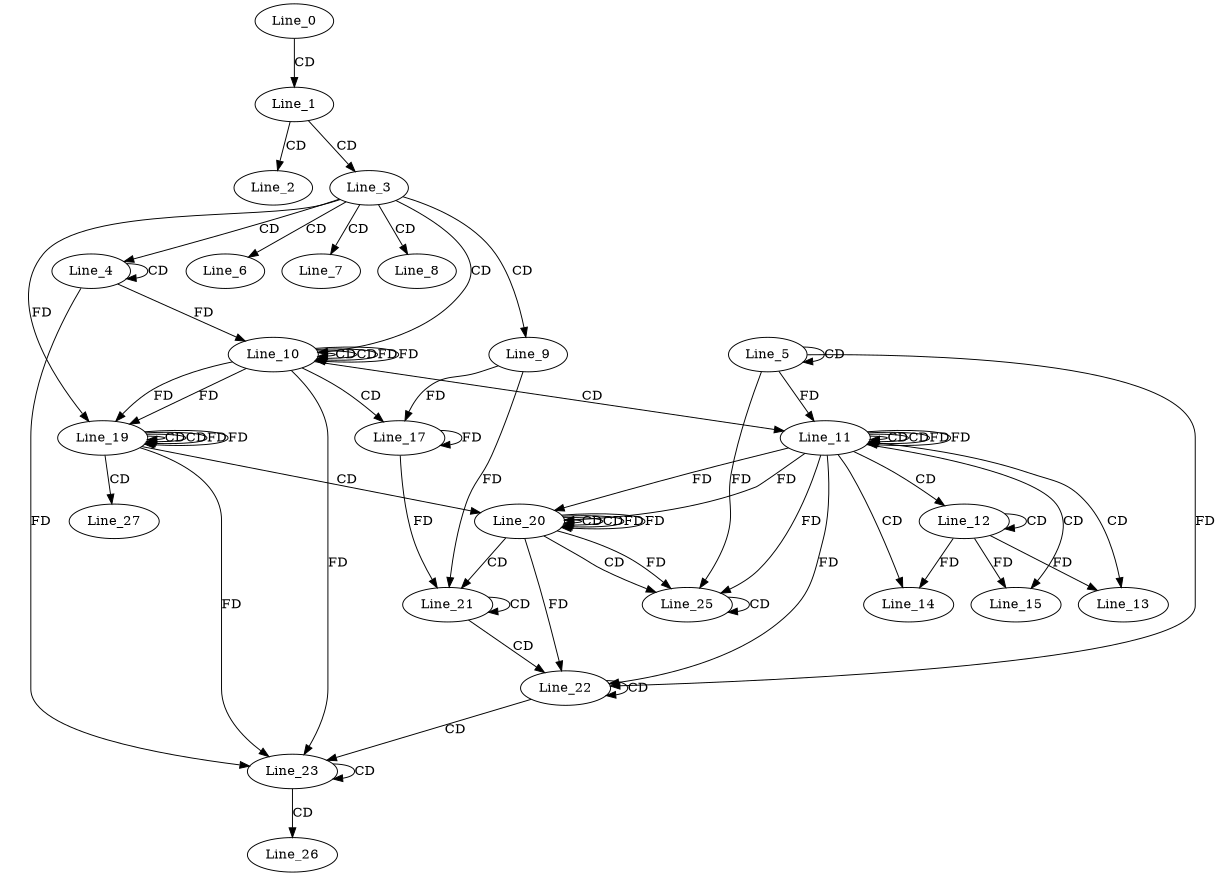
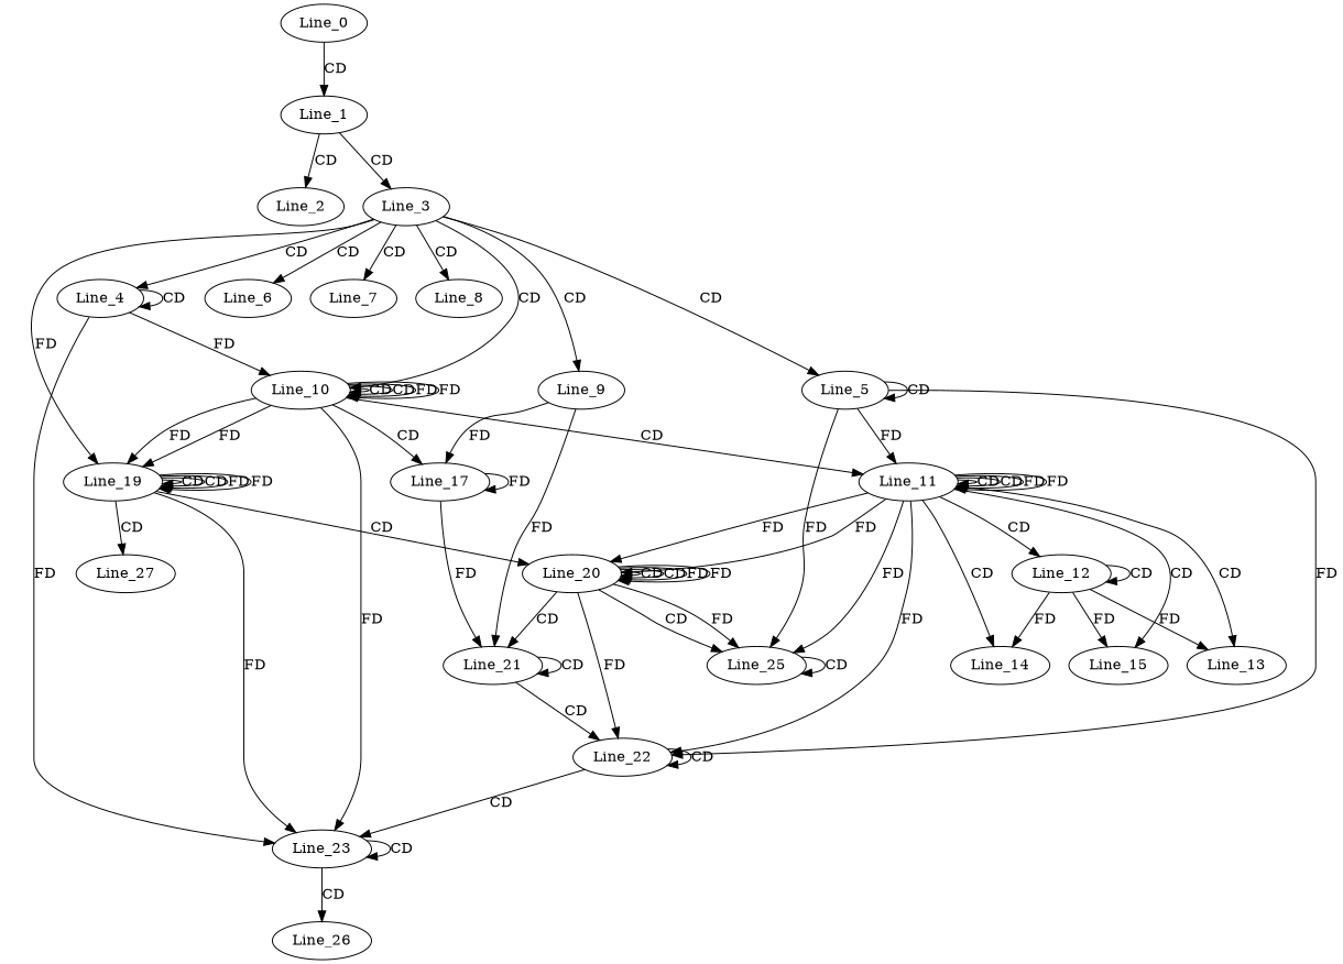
  digraph {
    Line_0
    Line_1
    Line_2
    Line_3
    Line_4
    Line_5
    Line_6
    Line_7
    Line_8
    Line_9
    Line_10
    Line_19
    Line_23
    Line_11
    Line_22
    Line_25
    Line_17
    Line_21
    Line_20
    Line_27
    n21 [label=Line_26]
    Line_12
    Line_13
    Line_14
    Line_15
    Line_0 -> Line_1 [label=CD]
    Line_1 -> Line_2 [label=CD]
    Line_1 -> Line_3 [label=CD]
    Line_3 -> Line_4 [label=CD]
+   Line_3 -> Line_5 [label=CD]
    Line_3 -> Line_6 [label=CD]
    Line_3 -> Line_7 [label=CD]
    Line_3 -> Line_8 [label=CD]
    Line_3 -> Line_9 [label=CD]
    Line_3 -> Line_10 [label=CD]
    Line_3 -> Line_19 [label=FD]
    Line_4 -> Line_4 [label=CD]
    Line_4 -> Line_10 [label=FD]
    Line_4 -> Line_23 [label=FD]
    Line_5 -> Line_5 [label=CD]
    Line_5 -> Line_11 [label=FD]
    Line_5 -> Line_22 [label=FD]
    Line_5 -> Line_25 [label=FD]
    Line_9 -> Line_17 [label=FD]
    Line_9 -> Line_21 [label=FD]
    Line_10 -> Line_10 [label=CD]
    Line_10 -> Line_10 [label=CD]
    Line_10 -> Line_10 [label=FD]
    Line_10 -> Line_10 [label=FD]
    Line_10 -> Line_19 [label=FD]
    Line_10 -> Line_19 [label=FD]
    Line_10 -> Line_23 [label=FD]
    Line_10 -> Line_11 [label=CD]
    Line_10 -> Line_17 [label=CD]
    Line_19 -> Line_19 [label=CD]
    Line_19 -> Line_19 [label=CD]
    Line_19 -> Line_19 [label=FD]
    Line_19 -> Line_19 [label=FD]
    Line_19 -> Line_23 [label=FD]
    Line_19 -> Line_20 [label=CD]
    Line_19 -> Line_27 [label=CD]
    Line_23 -> Line_23 [label=CD]
    Line_23 -> n21 [label=CD]
    Line_11 -> Line_11 [label=CD]
    Line_11 -> Line_11 [label=CD]
    Line_11 -> Line_11 [label=FD]
    Line_11 -> Line_11 [label=FD]
    Line_11 -> Line_22 [label=FD]
    Line_11 -> Line_25 [label=FD]
    Line_11 -> Line_20 [label=FD]
    Line_11 -> Line_20 [label=FD]
    Line_11 -> Line_12 [label=CD]
    Line_11 -> Line_13 [label=CD]
    Line_11 -> Line_14 [label=CD]
    Line_11 -> Line_15 [label=CD]
    Line_22 -> Line_23 [label=CD]
    Line_22 -> Line_22 [label=CD]
    Line_25 -> Line_25 [label=CD]
    Line_17 -> Line_17 [label=FD]
    Line_17 -> Line_21 [label=FD]
    Line_21 -> Line_22 [label=CD]
    Line_21 -> Line_21 [label=CD]
    Line_20 -> Line_22 [label=FD]
    Line_20 -> Line_25 [label=CD]
    Line_20 -> Line_25 [label=FD]
    Line_20 -> Line_21 [label=CD]
    Line_20 -> Line_20 [label=CD]
    Line_20 -> Line_20 [label=CD]
    Line_20 -> Line_20 [label=FD]
    Line_20 -> Line_20 [label=FD]
    Line_12 -> Line_12 [label=CD]
    Line_12 -> Line_13 [label=FD]
    Line_12 -> Line_14 [label=FD]
    Line_12 -> Line_15 [label=FD]
  }
